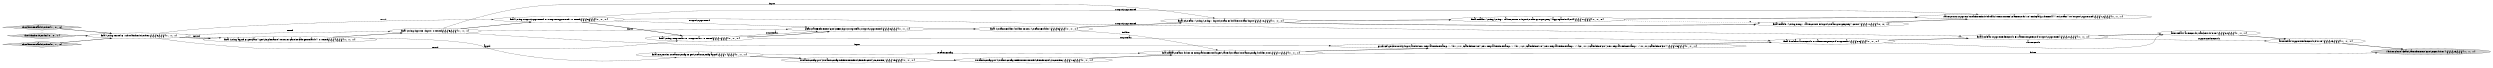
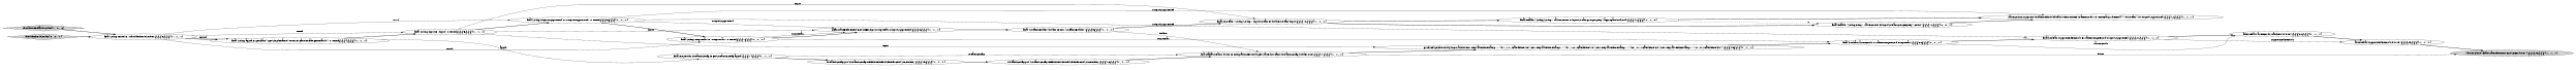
  digraph {
    rankdir=LR
    node [fillcolor=white shape=ellipse style=filled]
    edge [style=bold]
    n1 [fillcolor=lightgray label="shouldUseDefaultSerdes['1', '0', '0']" shape=diamond]
    n2 [label="final String testId = \"-shouldInheritSerdes\"@@@3@@@['1', '1', '1']"]
    n3 [label="final String input = \"input\" + testId@@@5@@@['1', '1', '1']"]
    n4 [label="final String outputSuppressed = \"output-suppressed\" + testId@@@6@@@['1', '1', '1']"]
    n5 [label="final String appId = getClass().getSimpleName().toLowerCase(Locale.getDefault()) + testId@@@4@@@['1', '1', '1']"]
    n6 [label="final String outputRaw = \"output-raw\" + testId@@@7@@@['1', '1', '1']"]
    n7 [label="final boolean suppressedRecords = waitForAnyRecord(outputSuppressed)@@@21@@@['1', '1', '1']"]
    n8 [label="assertThat(suppressedRecords,is(true))@@@23@@@['1', '1', '1']"]
    n9 [label="assertThat(rawRecords,Matchers.is(true))@@@22@@@['1', '1', '1']"]
    n10 [fillcolor=lightgray label="{driver.close()cleanStateAfterTest(CLUSTER,driver)}@@@25@@@['1', '1', '1']"]
    n11 [fillcolor=lightgray label="shouldInheritSerdes['0', '0', '1']" shape=diamond]
    n12 [label="final KStream<String,String> inputStream = builder.stream(input)@@@10@@@['1', '1', '1']"]
    n13 [label="produceSynchronously(input,asList(new KeyValueTimestamp<>(\"k1\",\"v1\",scaledTime(0L)),new KeyValueTimestamp<>(\"k1\",\"v2\",scaledTime(1L)),new KeyValueTimestamp<>(\"k2\",\"v1\",scaledTime(2L)),new KeyValueTimestamp<>(\"x\",\"x\",scaledTime(3L))))@@@19@@@['1', '1', '1']"]
    n14 [label="cleanStateBeforeTest(CLUSTER,input,outputRaw,outputSuppressed)@@@8@@@['1', '1', '1']"]
    n15 [label="valueCounts.suppress(untilTimeLimit(ofMillis(MAX_VALUE),maxRecords(1L).emitEarlyWhenFull())).toStream().to(outputSuppressed)@@@12@@@['1', '1', '1']"]
    n16 [label="final KTable<String,String> valueCounts = inputStream.groupByKey().aggregate(null,null)@@@11@@@['1', '1', '0']"]
    n17 [label="final KTable<String,Long> valueCounts = inputStream.groupByKey().count()@@@11@@@['0', '0', '1']"]
    n18 [label="final boolean rawRecords = waitForAnyRecord(outputRaw)@@@20@@@['1', '1', '1']"]
    n19 [label="final StreamsBuilder builder = new StreamsBuilder()@@@9@@@['1', '1', '1']"]
    n20 [label="final Properties streamsConfig = getStreamsConfig(appId)@@@14@@@['1', '1', '1']"]
    n21 [label="streamsConfig.put(StreamsConfig.DEFAULT_KEY_SERDE_CLASS_CONFIG,)@@@15@@@['1', '1', '1']"]
    n22 [label="final KafkaStreams driver = IntegrationTestUtils.getStartedStreams(streamsConfig,builder,true)@@@17@@@['1', '1', '1']"]
    n23 [label="streamsConfig.put(StreamsConfig.DEFAULT_VALUE_SERDE_CLASS_CONFIG,)@@@16@@@['1', '1', '1']"]
-   n24 [fillcolor=lightgray label="shouldUseDefaultSerdes['0', '1', '0']" shape=diamond]
    n1 -> n2
    n2 -> n3 [label=testId style=solid]
    n2 -> n4 [label=testId style=solid]
    n2 -> n5 [label=testId style=solid]
    n2 -> n5
    n2 -> n6 [label=testId style=solid]
    n3 -> n4
    n3 -> n12 [label=input style=solid]
    n3 -> n13 [label=input style=solid]
    n3 -> n14 [label=input style=solid]
    n4 -> n6
    n4 -> n7 [label=outputSuppressed style=solid]
    n4 -> n14 [label=outputSuppressed style=solid]
    n4 -> n15 [label=outputSuppressed style=solid]
    n5 -> n3
    n5 -> n20 [label=appId style=solid]
    n6 -> n14
    n6 -> n14 [label=outputRaw style=solid]
    n6 -> n18 [label=outputRaw style=solid]
    n7 -> n8 [label=suppressedRecords style=solid]
    n7 -> n9
    n8 -> n10
    n9 -> n8
    n11 -> n2
    n12 -> n16
    n12 -> n17
    n13 -> n18
    n14 -> n19
    n16 -> n15
    n16 -> n17 [label=0 style=dashed]
    n17 -> n15
    n18 -> n7
    n18 -> n9 [label=rawRecords style=solid]
    n19 -> n12
    n19 -> n22 [label=builder style=solid]
    n20 -> n21
    n20 -> n22 [label=streamsConfig style=solid]
    n21 -> n23
    n22 -> n10 [label=driver style=solid]
    n22 -> n13
    n23 -> n22
-   n24 -> n2
  }
